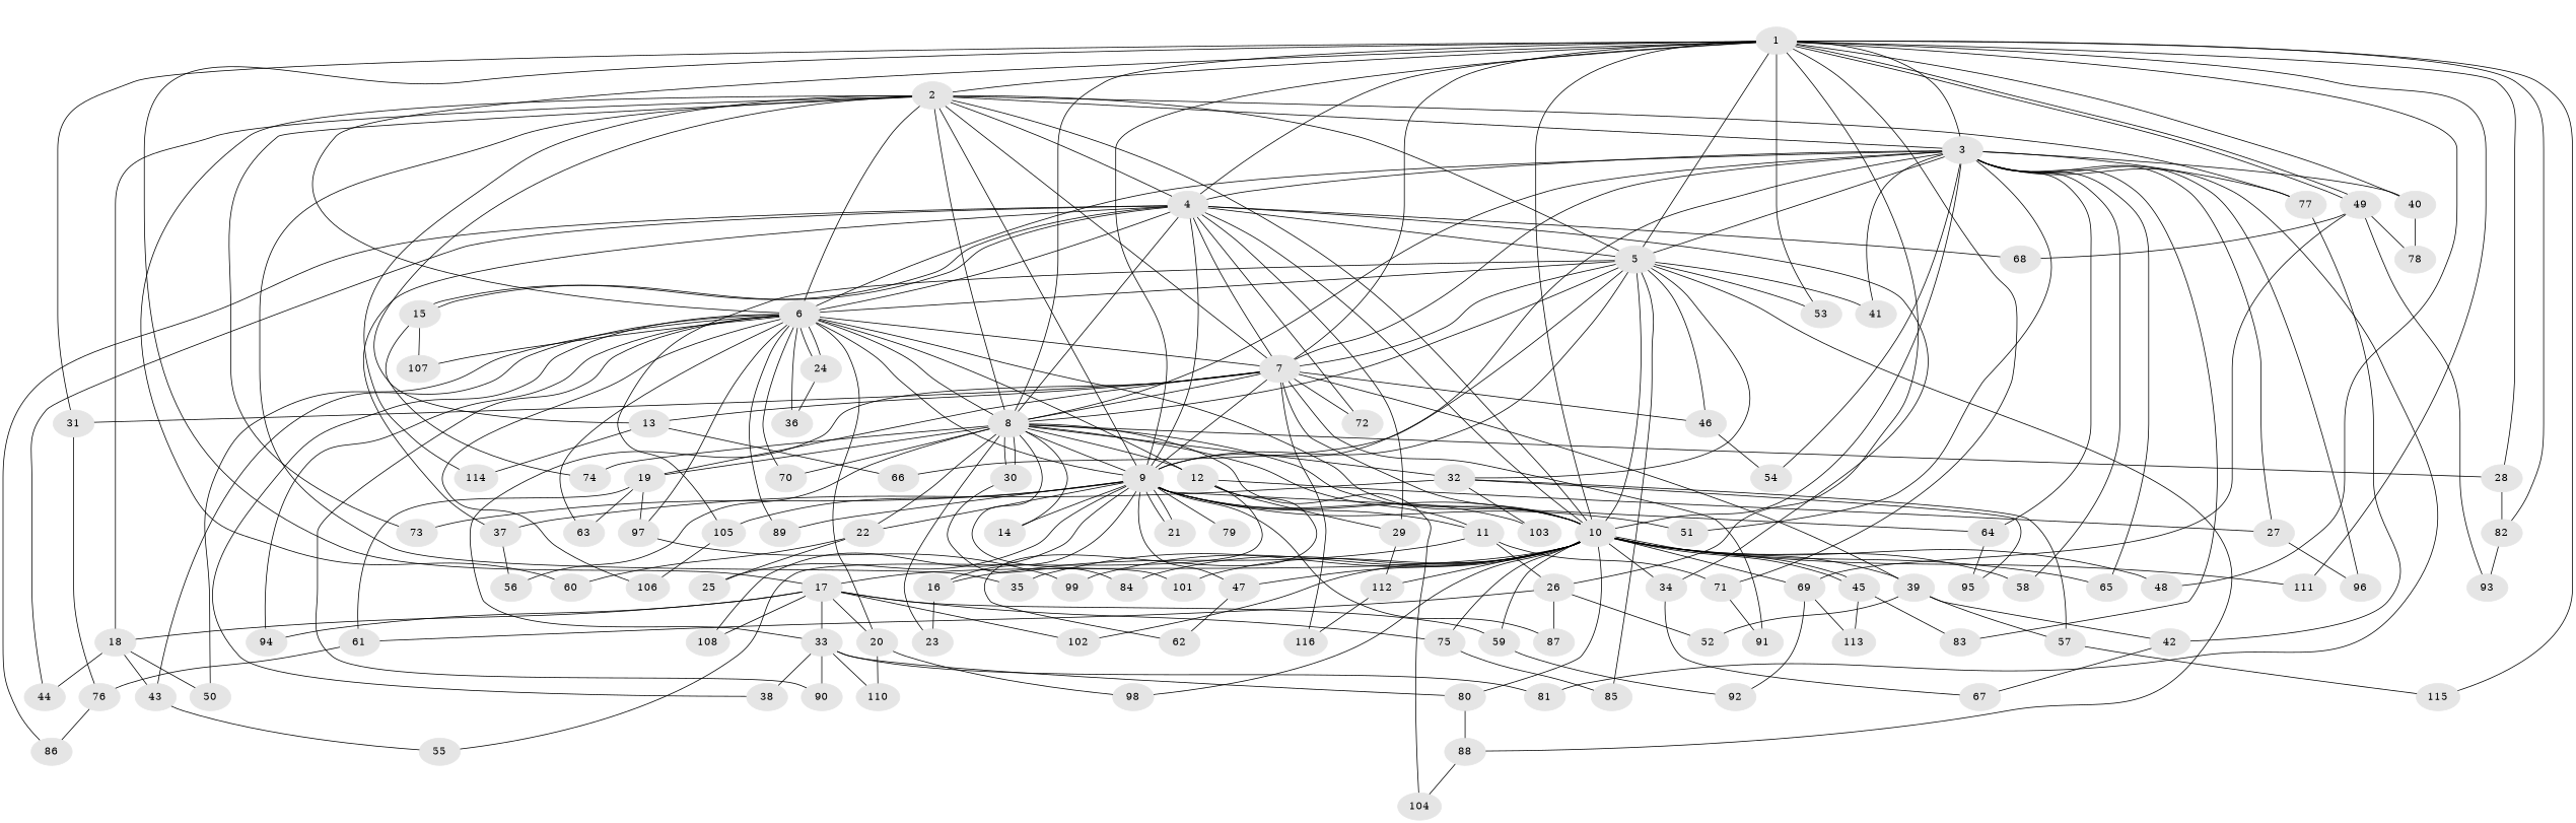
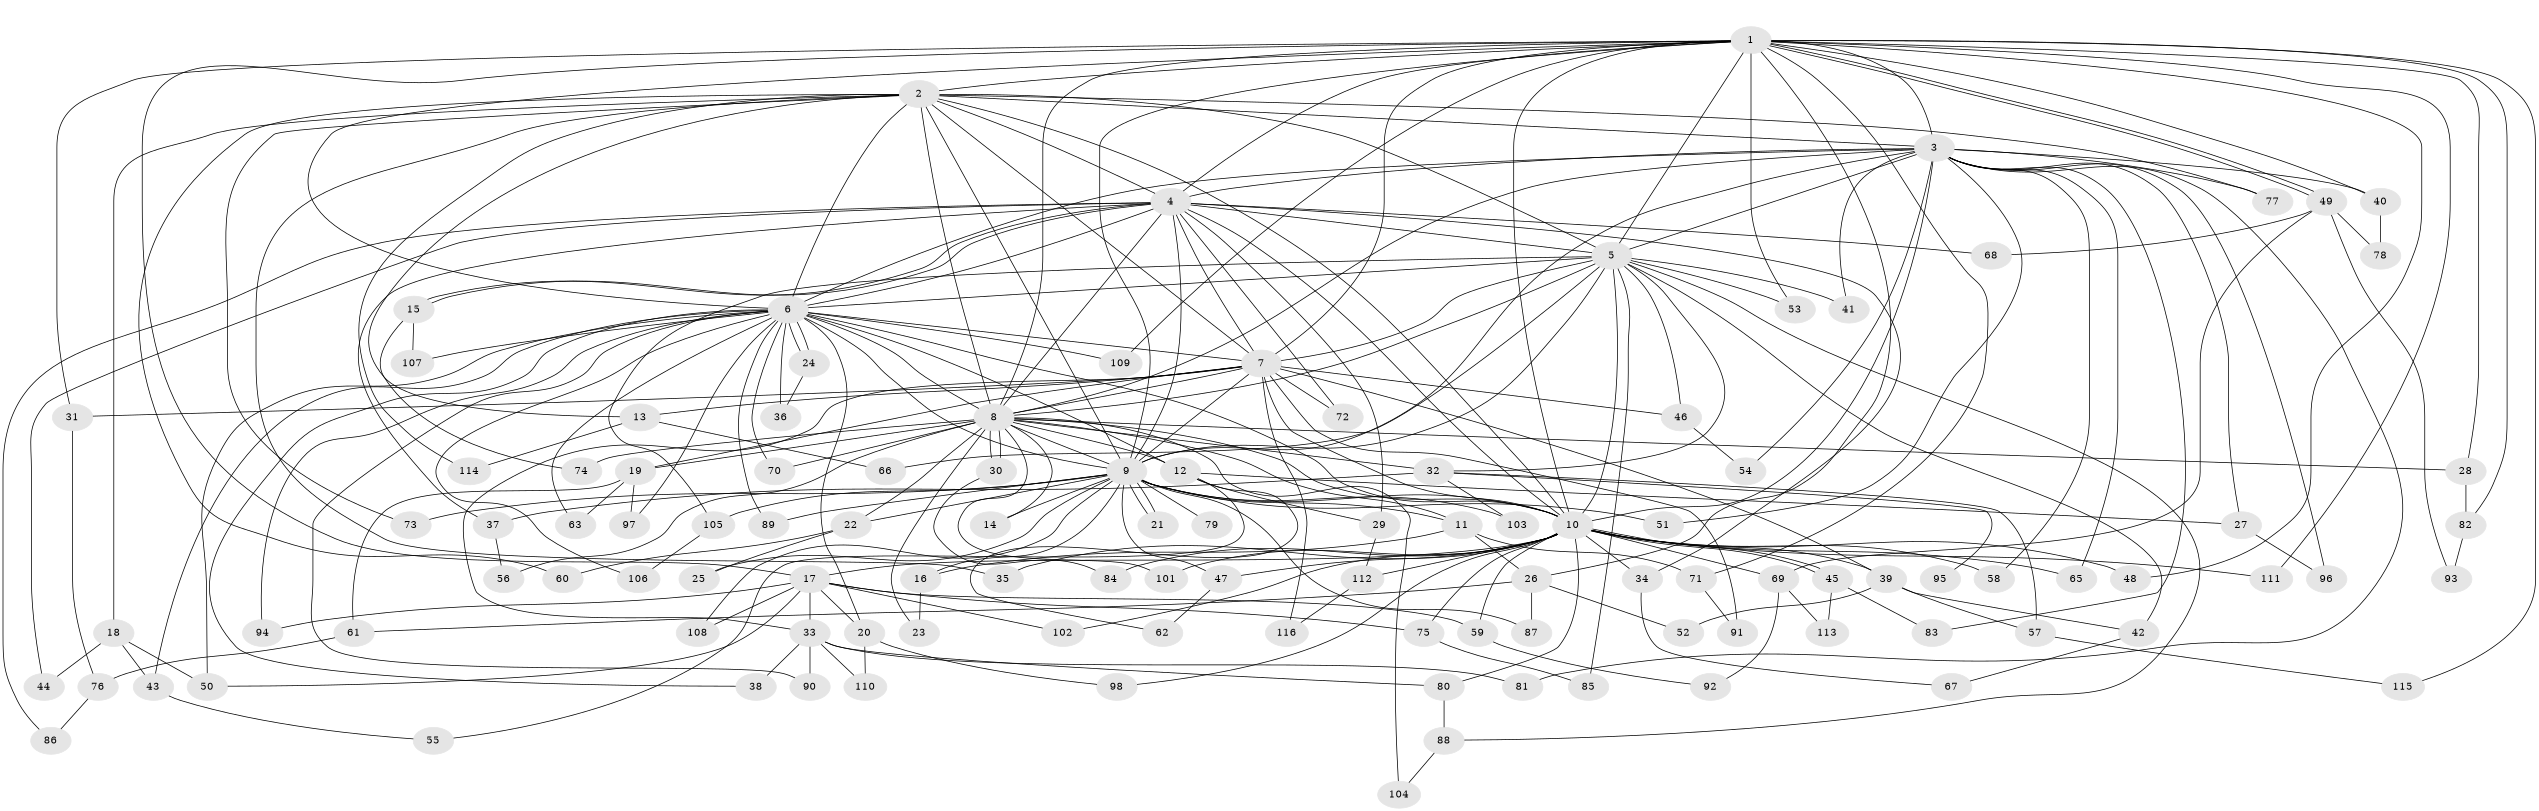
  graph {
    node [color=gray90 style=filled]
    1
    2
    3
    4
    5
    6
    7
    8
    9
    10
    17
    26
    28
    31
    40
    48
    49
    53
    71
    82
+   109
    111
    115
    13
    18
    35
    60
    73
    77
    114
    27
    41
    51
    54
    58
-   64
    65
    81
    83
    96
    15
    29
    34
    37
    44
    68
    72
    86
    32
    42
    46
    66
    85
    88
    105
    12
    20
    24
    36
    38
    43
    50
    63
    70
    89
    90
    94
    97
    106
    107
    19
    33
    39
    91
    116
    11
    14
    22
    23
    30
    56
    74
    101
    104
    16
    21
    25
    47
    79
    87
    103
    108
    45
    59
    69
    75
    80
    84
    98
-   99
    102
    112
    61
    52
    76
    78
    93
    95
    67
    57
    55
    62
    110
    113
    92
    1 -- 2
    1 -- 3
    1 -- 4
    1 -- 5
    1 -- 6
    1 -- 7
    1 -- 8
    1 -- 9
    1 -- 10
    1 -- 17
    1 -- 26
    1 -- 28
    1 -- 31
    1 -- 40
    1 -- 48
    1 -- 49
    1 -- 49
    1 -- 53
    1 -- 71
    1 -- 82
+   1 -- 109
    1 -- 111
    1 -- 115
    2 -- 3
    2 -- 4
    2 -- 5
    2 -- 6
    2 -- 7
    2 -- 8
    2 -- 9
    2 -- 10
    2 -- 13
    2 -- 18
    2 -- 35
    2 -- 60
    2 -- 73
    2 -- 77
    2 -- 114
    3 -- 4
    3 -- 5
    3 -- 6
-   3 -- 7
    3 -- 8
    3 -- 9
    3 -- 10
    3 -- 40
    3 -- 77
    3 -- 27
    3 -- 41
    3 -- 51
    3 -- 54
    3 -- 58
-   3 -- 64
    3 -- 65
    3 -- 81
    3 -- 83
    3 -- 96
    4 -- 5
    4 -- 6
    4 -- 7
    4 -- 8
    4 -- 9
    4 -- 10
    4 -- 15
    4 -- 15
    4 -- 29
    4 -- 34
    4 -- 37
    4 -- 44
    4 -- 68
    4 -- 72
    4 -- 86
    5 -- 6
    5 -- 7
    5 -- 8
    5 -- 9
    5 -- 10
    5 -- 53
    5 -- 41
    5 -- 32
-   77 -- 42
+   5 -- 42
    5 -- 46
    5 -- 66
    5 -- 85
    5 -- 88
    5 -- 105
    6 -- 7
    6 -- 8
    6 -- 9
    6 -- 10
+   6 -- 109
    6 -- 12
    6 -- 20
    6 -- 24
    6 -- 24
    6 -- 36
    6 -- 38
    6 -- 43
    6 -- 50
    6 -- 63
    6 -- 70
    6 -- 89
    6 -- 90
    6 -- 94
    6 -- 97
    6 -- 106
    6 -- 107
    7 -- 8
    7 -- 9
    7 -- 10
    7 -- 31
    7 -- 13
    7 -- 72
    7 -- 46
    7 -- 19
    7 -- 33
    7 -- 39
    7 -- 91
    7 -- 116
    8 -- 9
    8 -- 10
    8 -- 28
    8 -- 32
    8 -- 12
    8 -- 70
    8 -- 19
    8 -- 11
    8 -- 14
    8 -- 22
    8 -- 23
    8 -- 30
    8 -- 30
    8 -- 56
    8 -- 74
    8 -- 101
    8 -- 104
    9 -- 10
    9 -- 73
    9 -- 51
-   9 -- 64
    9 -- 105
    9 -- 89
    9 -- 11
    9 -- 14
    9 -- 22
    9 -- 16
    9 -- 21
    9 -- 21
    9 -- 25
    9 -- 47
    9 -- 79
    9 -- 87
    9 -- 103
    9 -- 108
    10 -- 17
    10 -- 48
    10 -- 111
    10 -- 35
    10 -- 58
    10 -- 65
    10 -- 34
    10 -- 39
    10 -- 101
    10 -- 47
    10 -- 45
    10 -- 45
    10 -- 59
    10 -- 69
    10 -- 75
    10 -- 80
    10 -- 84
    10 -- 98
-   10 -- 99
    10 -- 102
    10 -- 112
-   17 -- 18
+   17 -- 50
    17 -- 20
    17 -- 94
    17 -- 33
    17 -- 108
    17 -- 59
    17 -- 75
    17 -- 102
    26 -- 87
    26 -- 61
    26 -- 52
    28 -- 82
    31 -- 76
    40 -- 78
    49 -- 68
    49 -- 69
    49 -- 78
    49 -- 93
    71 -- 91
    82 -- 93
    13 -- 114
    13 -- 66
    18 -- 44
    18 -- 43
    18 -- 50
    27 -- 96
-   64 -- 95
    15 -- 107
    15 -- 74
    29 -- 112
    34 -- 67
    37 -- 56
    32 -- 37
    32 -- 103
    32 -- 95
    32 -- 57
    42 -- 67
    46 -- 54
    88 -- 104
    105 -- 106
    12 -- 27
    12 -- 29
    12 -- 55
    12 -- 62
    20 -- 98
    20 -- 110
    24 -- 36
    43 -- 55
-   97 -- 99
    19 -- 63
    19 -- 97
    19 -- 61
    33 -- 81
    33 -- 38
    33 -- 90
    33 -- 80
    33 -- 110
    39 -- 42
    39 -- 52
    39 -- 57
    11 -- 26
    11 -- 71
    11 -- 16
    22 -- 60
    22 -- 25
    30 -- 84
    16 -- 23
    47 -- 62
    45 -- 83
    45 -- 113
    59 -- 92
    69 -- 113
    69 -- 92
    75 -- 85
    80 -- 88
    112 -- 116
    61 -- 76
    76 -- 86
    57 -- 115
  }
